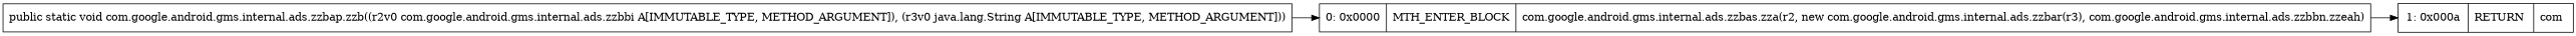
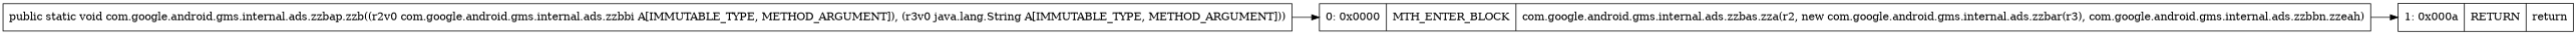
  digraph {
    rankdir=LR
    node [shape=record]
    n1 [label="{0\:\ 0x0000|MTH_ENTER_BLOCK\l|com.google.android.gms.internal.ads.zzbas.zza(r2, new com.google.android.gms.internal.ads.zzbar(r3), com.google.android.gms.internal.ads.zzbbn.zzeah)\l}"]
-   n2 [label="{1\:\ 0x000a|RETURN\l|com\l}"]
+   n2 [label="{1\:\ 0x000a|RETURN\l|return\l}"]
    n3 [label="{public static void com.google.android.gms.internal.ads.zzbap.zzb((r2v0 com.google.android.gms.internal.ads.zzbbi A[IMMUTABLE_TYPE, METHOD_ARGUMENT]), (r3v0 java.lang.String A[IMMUTABLE_TYPE, METHOD_ARGUMENT])) }"]
    n1 -> n2
    n3 -> n1
  }
